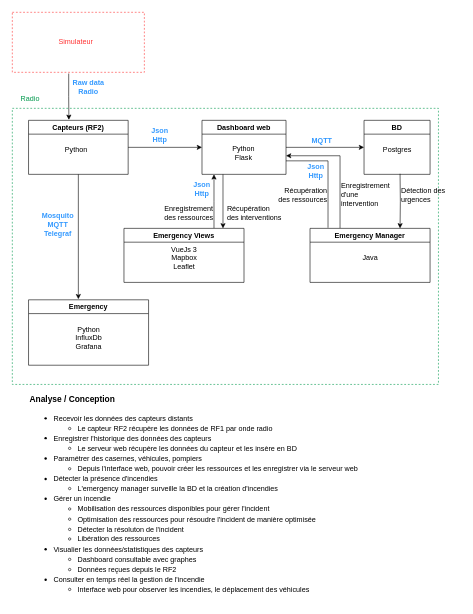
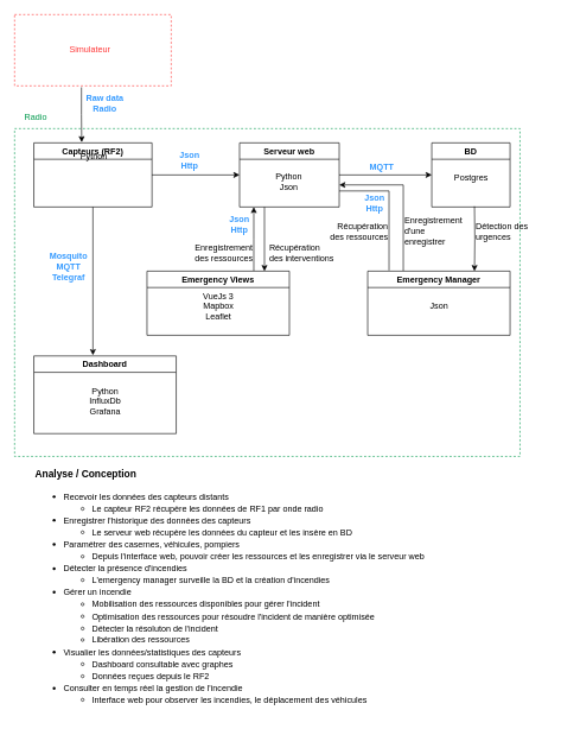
  <mxCell id="0" />
  <mxCell id="1" parent="0" />
  <mxCell id="2" value="" style="rounded=0;whiteSpace=wrap;html=1;dashed=1;fontColor=#00994D;strokeColor=#00994D;fillColor=none;" vertex="1" parent="1"><mxGeometry x="20" y="180" width="710" height="460" as="geometry" /></mxCell>
  <mxCell id="3" style="edgeStyle=orthogonalEdgeStyle;rounded=0;orthogonalLoop=1;jettySize=auto;html=1;entryX=0.405;entryY=-0.01;entryDx=0;entryDy=0;entryPerimeter=0;fontColor=#FF3333;exitX=0.427;exitY=1.02;exitDx=0;exitDy=0;exitPerimeter=0;" edge="1" parent="1" source="4" target="10"><mxGeometry relative="1" as="geometry"><mxPoint x="121" y="50" as="sourcePoint" /></mxGeometry></mxCell>
  <mxCell id="4" value="" style="rounded=0;whiteSpace=wrap;html=1;dashed=1;fontColor=#00994D;strokeColor=#FF3333;fillColor=none;" vertex="1" parent="1"><mxGeometry x="20" y="20" width="220" height="100" as="geometry" /></mxCell>
  <mxCell id="5" value="&lt;font color=&quot;#FF3333&quot;&gt;Simulateur&lt;/font&gt;" style="text;html=1;strokeColor=none;fillColor=none;align=center;verticalAlign=middle;whiteSpace=wrap;rounded=0;dashed=1;fontColor=#00994D;" vertex="1" parent="1"><mxGeometry x="96" y="55" width="60" height="30" as="geometry" /></mxCell>
  <mxCell id="6" value="Radio" style="text;html=1;strokeColor=none;fillColor=none;align=center;verticalAlign=middle;whiteSpace=wrap;rounded=0;dashed=1;fontColor=#00994D;" vertex="1" parent="1"><mxGeometry x="20" y="150" width="60" height="30" as="geometry" /></mxCell>
  <mxCell id="7" value="&lt;div&gt;&lt;font color=&quot;#3399FF&quot;&gt;&lt;b&gt;Raw data&lt;/b&gt;&lt;/font&gt;&lt;/div&gt;&lt;div&gt;&lt;font color=&quot;#3399FF&quot;&gt;&lt;b&gt;Radio&lt;br&gt;&lt;/b&gt;&lt;/font&gt;&lt;/div&gt;" style="text;html=1;strokeColor=none;fillColor=none;align=center;verticalAlign=middle;whiteSpace=wrap;rounded=0;dashed=1;fontColor=#FF3333;" vertex="1" parent="1"><mxGeometry x="117" y="130" width="60" height="30" as="geometry" /></mxCell>
  <mxCell id="8" style="edgeStyle=orthogonalEdgeStyle;rounded=0;orthogonalLoop=1;jettySize=auto;html=1;exitX=1;exitY=0.5;exitDx=0;exitDy=0;entryX=0;entryY=0.5;entryDx=0;entryDy=0;fontColor=#000000;" edge="1" parent="1" source="10" target="21"><mxGeometry relative="1" as="geometry" /></mxCell>
  <mxCell id="9" style="edgeStyle=orthogonalEdgeStyle;rounded=0;orthogonalLoop=1;jettySize=auto;html=1;exitX=0.5;exitY=1;exitDx=0;exitDy=0;entryX=0.415;entryY=-0.009;entryDx=0;entryDy=0;entryPerimeter=0;fontColor=#3399FF;" edge="1" parent="1" source="10" target="23"><mxGeometry relative="1" as="geometry" /></mxCell>
  <mxCell id="10" value="Capteurs (RF2)" style="swimlane;fontColor=#000000;strokeColor=#000000;fillColor=default;fontStyle=1" vertex="1" parent="1"><mxGeometry x="47" y="200" width="166" height="90" as="geometry" /></mxCell>
- <mxCell id="11" value="&lt;div&gt;Python&lt;/div&gt;" style="text;html=1;align=center;verticalAlign=middle;resizable=0;points=[];autosize=1;strokeColor=none;fillColor=none;fontColor=#000000;" vertex="1" parent="10"><mxGeometry x="54" y="40" width="50" height="20" as="geometry" /></mxCell>
+ <mxCell id="11" value="&lt;div&gt;Python&lt;/div&gt;" style="text;html=1;align=center;verticalAlign=middle;resizable=0;points=[];autosize=1;strokeColor=none;fillColor=none;fontColor=#000000;" vertex="1" parent="10"><mxGeometry x="59" y="10" width="50" height="20" as="geometry" /></mxCell>
  <mxCell id="12" style="edgeStyle=orthogonalEdgeStyle;rounded=0;orthogonalLoop=1;jettySize=auto;html=1;fontColor=#000000;entryX=0.75;entryY=0;entryDx=0;entryDy=0;" edge="1" parent="1" target="16"><mxGeometry relative="1" as="geometry"><mxPoint x="666" y="289" as="sourcePoint" /><mxPoint x="631" y="380" as="targetPoint" /></mxGeometry></mxCell>
  <mxCell id="13" value="BD" style="swimlane;fontColor=#000000;strokeColor=#000000;fillColor=default;fontStyle=1" vertex="1" parent="1"><mxGeometry x="606" y="200" width="110" height="90" as="geometry" /></mxCell>
  <mxCell id="14" value="Postgres" style="text;html=1;align=center;verticalAlign=middle;resizable=0;points=[];autosize=1;strokeColor=none;fillColor=none;fontColor=#000000;" vertex="1" parent="13"><mxGeometry x="25" y="40" width="60" height="20" as="geometry" /></mxCell>
  <mxCell id="15" style="edgeStyle=orthogonalEdgeStyle;rounded=0;orthogonalLoop=1;jettySize=auto;html=1;exitX=0.25;exitY=0;exitDx=0;exitDy=0;fontColor=#000000;" edge="1" parent="1" source="16"><mxGeometry relative="1" as="geometry"><mxPoint x="476" y="259" as="targetPoint" /><Array as="points"><mxPoint x="566" y="259" /><mxPoint x="476" y="259" /></Array></mxGeometry></mxCell>
  <mxCell id="16" value="Emergency Manager" style="swimlane;fontColor=#000000;strokeColor=#000000;fillColor=default;fontStyle=1" vertex="1" parent="1"><mxGeometry x="516" y="380" width="200" height="90" as="geometry" /></mxCell>
- <mxCell id="17" value="Java" style="text;html=1;align=center;verticalAlign=middle;resizable=0;points=[];autosize=1;strokeColor=none;fillColor=none;fontColor=#000000;" vertex="1" parent="16"><mxGeometry x="80" y="40" width="40" height="20" as="geometry" /></mxCell>
+ <mxCell id="17" value="Json" style="text;html=1;align=center;verticalAlign=middle;resizable=0;points=[];autosize=1;strokeColor=none;fillColor=none;fontColor=#000000;" vertex="1" parent="16"><mxGeometry x="80" y="40" width="40" height="20" as="geometry" /></mxCell>
  <mxCell id="18" style="edgeStyle=orthogonalEdgeStyle;rounded=0;orthogonalLoop=1;jettySize=auto;html=1;entryX=0;entryY=0.5;entryDx=0;entryDy=0;fontColor=#000000;" edge="1" parent="1" source="21" target="13"><mxGeometry relative="1" as="geometry" /></mxCell>
  <mxCell id="19" style="edgeStyle=orthogonalEdgeStyle;rounded=0;orthogonalLoop=1;jettySize=auto;html=1;exitX=0.25;exitY=1;exitDx=0;exitDy=0;entryX=0.825;entryY=0;entryDx=0;entryDy=0;entryPerimeter=0;fontColor=#000000;" edge="1" parent="1" source="21" target="26"><mxGeometry relative="1" as="geometry" /></mxCell>
  <mxCell id="20" style="edgeStyle=orthogonalEdgeStyle;rounded=0;orthogonalLoop=1;jettySize=auto;html=1;exitX=1;exitY=0.75;exitDx=0;exitDy=0;entryX=0.15;entryY=-0.011;entryDx=0;entryDy=0;entryPerimeter=0;fontColor=#000000;endArrow=none;" edge="1" parent="1" source="21" target="16"><mxGeometry relative="1" as="geometry" /></mxCell>
- <mxCell id="21" value="Dashboard web" style="swimlane;fontColor=#000000;strokeColor=#000000;fillColor=default;fontStyle=1" vertex="1" parent="1"><mxGeometry x="336" y="200" width="140" height="90" as="geometry" /></mxCell>
- <mxCell id="22" value="&lt;div&gt;Python&lt;/div&gt;Flask" style="text;html=1;align=center;verticalAlign=middle;resizable=0;points=[];autosize=1;strokeColor=none;fillColor=none;fontColor=#000000;" vertex="1" parent="21"><mxGeometry x="44" y="40" width="50" height="30" as="geometry" /></mxCell>
- <mxCell id="23" value="Emergency" style="swimlane;fontColor=#000000;strokeColor=#000000;fillColor=default;fontStyle=1" vertex="1" parent="1"><mxGeometry x="47" y="499" width="200" height="109" as="geometry" /></mxCell>
+ <mxCell id="21" value="Serveur web" style="swimlane;fontColor=#000000;strokeColor=#000000;fillColor=default;fontStyle=1" vertex="1" parent="1"><mxGeometry x="336" y="200" width="140" height="90" as="geometry" /></mxCell>
+ <mxCell id="22" value="&lt;div&gt;Python&lt;/div&gt;Json" style="text;html=1;align=center;verticalAlign=middle;resizable=0;points=[];autosize=1;strokeColor=none;fillColor=none;fontColor=#000000;" vertex="1" parent="21"><mxGeometry x="44" y="40" width="50" height="30" as="geometry" /></mxCell>
+ <mxCell id="23" value="Dashboard" style="swimlane;fontColor=#000000;strokeColor=#000000;fillColor=default;fontStyle=1" vertex="1" parent="1"><mxGeometry x="47" y="499" width="200" height="109" as="geometry" /></mxCell>
  <mxCell id="24" value="&lt;div&gt;Python&lt;/div&gt;&lt;div&gt;InfluxDb&lt;/div&gt;&lt;div&gt;Grafana&lt;br&gt;&lt;/div&gt;" style="text;html=1;align=center;verticalAlign=middle;resizable=0;points=[];autosize=1;strokeColor=none;fillColor=none;fontColor=#000000;" vertex="1" parent="23"><mxGeometry x="70" y="39" width="60" height="50" as="geometry" /></mxCell>
  <mxCell id="25" style="edgeStyle=orthogonalEdgeStyle;rounded=0;orthogonalLoop=1;jettySize=auto;html=1;exitX=0.75;exitY=0;exitDx=0;exitDy=0;fontColor=#000000;" edge="1" parent="1" source="26"><mxGeometry relative="1" as="geometry"><mxPoint x="356" y="290" as="targetPoint" /></mxGeometry></mxCell>
  <mxCell id="26" value="Emergency Views" style="swimlane;fontColor=#000000;strokeColor=#000000;fillColor=default;fontStyle=1" vertex="1" parent="1"><mxGeometry x="206" y="380" width="200" height="90" as="geometry" /></mxCell>
  <mxCell id="27" value="&lt;div&gt;VueJs 3&lt;/div&gt;&lt;div&gt;Mapbox&lt;/div&gt;&lt;div&gt;Leaflet&lt;br&gt;&lt;/div&gt;" style="text;html=1;align=center;verticalAlign=middle;resizable=0;points=[];autosize=1;strokeColor=none;fillColor=none;fontColor=#000000;" vertex="1" parent="26"><mxGeometry x="70" y="25" width="60" height="50" as="geometry" /></mxCell>
- <mxCell id="28" value="Enregistrement d'une intervention" style="text;html=1;strokeColor=none;fillColor=none;align=left;verticalAlign=middle;whiteSpace=wrap;rounded=0;fontColor=#000000;" vertex="1" parent="1"><mxGeometry x="566" y="309" width="90" height="30" as="geometry" /></mxCell>
+ <mxCell id="28" value="Enregistrement d'une enregistrer" style="text;html=1;strokeColor=none;fillColor=none;align=left;verticalAlign=middle;whiteSpace=wrap;rounded=0;fontColor=#000000;" vertex="1" parent="1"><mxGeometry x="566" y="309" width="90" height="30" as="geometry" /></mxCell>
  <mxCell id="29" value="Détection des urgences" style="text;html=1;strokeColor=none;fillColor=none;align=left;verticalAlign=middle;whiteSpace=wrap;rounded=0;fontColor=#000000;" vertex="1" parent="1"><mxGeometry x="666" y="309" width="100" height="30" as="geometry" /></mxCell>
  <mxCell id="30" value="&lt;div&gt;Récupération&lt;/div&gt;&lt;div&gt;des ressources&lt;/div&gt;" style="text;html=1;align=right;verticalAlign=middle;resizable=0;points=[];autosize=1;strokeColor=none;fillColor=none;fontColor=#000000;" vertex="1" parent="1"><mxGeometry x="446" y="309" width="100" height="30" as="geometry" /></mxCell>
  <mxCell id="31" value="&lt;div&gt;Enregistrement &lt;br&gt;&lt;/div&gt;&lt;div&gt;des ressources&lt;br&gt;&lt;/div&gt;" style="text;html=1;align=right;verticalAlign=middle;resizable=0;points=[];autosize=1;strokeColor=none;fillColor=none;fontColor=#000000;" vertex="1" parent="1"><mxGeometry x="256" y="339" width="100" height="30" as="geometry" /></mxCell>
  <mxCell id="32" value="&lt;div&gt;Récupération&lt;/div&gt;&lt;div&gt;des interventions&lt;br&gt;&lt;/div&gt;" style="text;html=1;align=left;verticalAlign=middle;resizable=0;points=[];autosize=1;strokeColor=none;fillColor=none;fontColor=#000000;" vertex="1" parent="1"><mxGeometry x="376" y="339" width="110" height="30" as="geometry" /></mxCell>
  <mxCell id="33" value="&lt;div&gt;&lt;font color=&quot;#3399FF&quot;&gt;&lt;b&gt;Json&lt;/b&gt;&lt;/font&gt;&lt;/div&gt;&lt;div&gt;&lt;font color=&quot;#3399FF&quot;&gt;&lt;b&gt;Http&lt;br&gt;&lt;/b&gt;&lt;/font&gt;&lt;/div&gt;" style="text;html=1;strokeColor=none;fillColor=none;align=center;verticalAlign=middle;whiteSpace=wrap;rounded=0;dashed=1;fontColor=#FF3333;" vertex="1" parent="1"><mxGeometry x="236" y="209" width="60" height="30" as="geometry" /></mxCell>
  <mxCell id="34" value="&lt;font color=&quot;#3399FF&quot;&gt;&lt;b&gt;MQTT&lt;/b&gt;&lt;/font&gt;" style="text;html=1;strokeColor=none;fillColor=none;align=center;verticalAlign=middle;whiteSpace=wrap;rounded=0;dashed=1;fontColor=#FF3333;" vertex="1" parent="1"><mxGeometry x="506" y="219" width="60" height="30" as="geometry" /></mxCell>
  <mxCell id="35" value="&lt;div&gt;&lt;font color=&quot;#3399FF&quot;&gt;&lt;b&gt;Json&lt;/b&gt;&lt;/font&gt;&lt;/div&gt;&lt;div&gt;&lt;font color=&quot;#3399FF&quot;&gt;&lt;b&gt;Http&lt;br&gt;&lt;/b&gt;&lt;/font&gt;&lt;/div&gt;" style="text;html=1;strokeColor=none;fillColor=none;align=center;verticalAlign=middle;whiteSpace=wrap;rounded=0;dashed=1;fontColor=#FF3333;" vertex="1" parent="1"><mxGeometry x="306" y="299" width="60" height="30" as="geometry" /></mxCell>
  <mxCell id="36" value="&lt;div&gt;&lt;font color=&quot;#3399FF&quot;&gt;&lt;b&gt;Json&lt;/b&gt;&lt;/font&gt;&lt;/div&gt;&lt;div&gt;&lt;font color=&quot;#3399FF&quot;&gt;&lt;b&gt;Http&lt;br&gt;&lt;/b&gt;&lt;/font&gt;&lt;/div&gt;" style="text;html=1;strokeColor=none;fillColor=none;align=center;verticalAlign=middle;whiteSpace=wrap;rounded=0;dashed=1;fontColor=#FF3333;" vertex="1" parent="1"><mxGeometry x="496" y="269" width="60" height="30" as="geometry" /></mxCell>
  <mxCell id="37" value="&lt;div&gt;&lt;font color=&quot;#3399FF&quot;&gt;&lt;b&gt;Mosquito&lt;/b&gt;&lt;/font&gt;&lt;/div&gt;&lt;div&gt;&lt;font color=&quot;#3399FF&quot;&gt;&lt;b&gt;MQTT&lt;/b&gt;&lt;/font&gt;&lt;/div&gt;&lt;div&gt;&lt;font color=&quot;#3399FF&quot;&gt;&lt;b&gt;Telegraf&lt;br&gt;&lt;/b&gt;&lt;/font&gt;&lt;/div&gt;" style="text;html=1;strokeColor=none;fillColor=none;align=center;verticalAlign=middle;whiteSpace=wrap;rounded=0;dashed=1;fontColor=#FF3333;" vertex="1" parent="1"><mxGeometry x="66" y="359" width="60" height="30" as="geometry" /></mxCell>
  <mxCell id="38" value="&lt;div style=&quot;font-size: 14px&quot; align=&quot;left&quot;&gt;&lt;b&gt;&lt;font style=&quot;font-size: 14px&quot;&gt;&lt;span&gt;&lt;font style=&quot;font-size: 14px&quot;&gt;Analyse / Conception&lt;/font&gt;&lt;/span&gt;&lt;/font&gt;&lt;/b&gt;&lt;/div&gt;&lt;div style=&quot;font-size: 14px&quot; align=&quot;left&quot;&gt;&lt;ul&gt;&lt;li&gt;&lt;font style=&quot;font-size: 12px&quot;&gt;Recevoir les données des capteurs&lt;span&gt; distants&lt;/span&gt;&lt;/font&gt;&lt;/li&gt;&lt;ul&gt;&lt;li&gt;&lt;font style=&quot;font-size: 12px&quot;&gt;&lt;span&gt;Le capteur RF2 récupère les données de RF1 par onde radio&lt;br&gt;&lt;/span&gt;&lt;span&gt;&lt;/span&gt;&lt;/font&gt;&lt;font style=&quot;font-size: 12px&quot;&gt;&lt;/font&gt;&lt;/li&gt;&lt;/ul&gt;&lt;li&gt;&lt;font style=&quot;font-size: 12px&quot;&gt;&lt;span&gt;Enregistrer l'historique des données des capteurs&lt;/span&gt;&lt;/font&gt;&lt;/li&gt;&lt;ul&gt;&lt;li&gt;&lt;font style=&quot;font-size: 12px&quot;&gt;&lt;span&gt;Le serveur web récupère les données du capteur et les insère en BD&lt;br&gt;&lt;/span&gt;&lt;/font&gt;&lt;/li&gt;&lt;/ul&gt;&lt;li&gt;&lt;font style=&quot;font-size: 12px&quot;&gt;&lt;span&gt;Paramétrer des casernes, véhicules, pompiers&lt;/span&gt;&lt;/font&gt;&lt;/li&gt;&lt;ul&gt;&lt;li&gt;&lt;font style=&quot;font-size: 12px&quot;&gt;&lt;span&gt;Depuis l'interface web, pouvoir créer les ressources et les enregistrer via le serveur web&lt;br&gt;&lt;/span&gt;&lt;/font&gt;&lt;/li&gt;&lt;/ul&gt;&lt;li&gt;&lt;font style=&quot;font-size: 12px&quot;&gt;&lt;span&gt;Détecter la présence d'incendies&lt;/span&gt;&lt;/font&gt;&lt;/li&gt;&lt;ul&gt;&lt;li&gt;&lt;font style=&quot;font-size: 12px&quot;&gt;&lt;span&gt;L'emergency manager surveille la BD et la création d'incendies&lt;/span&gt;&lt;/font&gt;&lt;/li&gt;&lt;/ul&gt;&lt;li&gt;&lt;font style=&quot;font-size: 12px&quot;&gt;&lt;span&gt;Gérer un incendie&lt;/span&gt;&lt;/font&gt;&lt;/li&gt;&lt;ul&gt;&lt;li&gt;&lt;font style=&quot;font-size: 12px&quot;&gt;&lt;span&gt;Mobilisation des ressources disponibles pour gérer l'incident&lt;/span&gt;&lt;/font&gt;&lt;/li&gt;&lt;li&gt;&lt;font style=&quot;font-size: 12px&quot;&gt;&lt;span&gt;Optimisation des ressources pour résoudre l'incident de manière optimisée&lt;/span&gt;&lt;/font&gt;&lt;/li&gt;&lt;li&gt;&lt;font style=&quot;font-size: 12px&quot;&gt;&lt;span&gt;Détecter la résoluton de l'incident &lt;br&gt;&lt;/span&gt;&lt;/font&gt;&lt;/li&gt;&lt;li&gt;&lt;font style=&quot;font-size: 12px&quot;&gt;&lt;span&gt;Libération des ressources&lt;br&gt;&lt;/span&gt;&lt;/font&gt;&lt;/li&gt;&lt;/ul&gt;&lt;li&gt;&lt;font style=&quot;font-size: 12px&quot;&gt;&lt;span&gt;Visualier les données/statistiques des capteurs&lt;/span&gt;&lt;/font&gt;&lt;/li&gt;&lt;ul&gt;&lt;li&gt;&lt;font style=&quot;font-size: 12px&quot;&gt;&lt;span&gt;Dashboard consultable avec graphes&lt;br&gt;&lt;/span&gt;&lt;/font&gt;&lt;/li&gt;&lt;li&gt;&lt;font style=&quot;font-size: 12px&quot;&gt;&lt;span&gt;Données reçues depuis le RF2&lt;br&gt;&lt;/span&gt;&lt;/font&gt;&lt;/li&gt;&lt;/ul&gt;&lt;li&gt;&lt;font style=&quot;font-size: 12px&quot;&gt;&lt;span&gt;Consulter en temps réel la gestion de l'incendie&lt;/span&gt;&lt;/font&gt;&lt;/li&gt;&lt;ul&gt;&lt;li&gt;&lt;font style=&quot;font-size: 12px&quot;&gt;&lt;span&gt;Interface web pour observer les incendies, le déplacement des véhicules&lt;br&gt;&lt;/span&gt;&lt;/font&gt;&lt;/li&gt;&lt;/ul&gt;&lt;/ul&gt;&lt;/div&gt;&lt;div style=&quot;font-size: 14px&quot; align=&quot;left&quot;&gt;&lt;font style=&quot;font-size: 14px&quot;&gt;&lt;span&gt;&lt;br&gt;&lt;/span&gt;&lt;/font&gt;&lt;/div&gt;" style="text;html=1;align=left;verticalAlign=top;resizable=0;points=[];autosize=1;strokeColor=none;fillColor=none;fontColor=#000000;fontStyle=0" vertex="1" parent="1"><mxGeometry x="47" y="650" width="560" height="330" as="geometry" /></mxCell>
